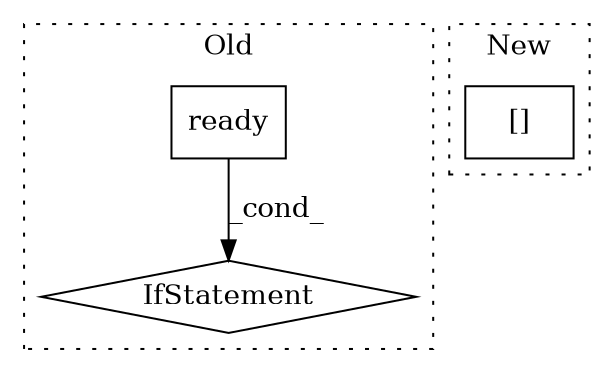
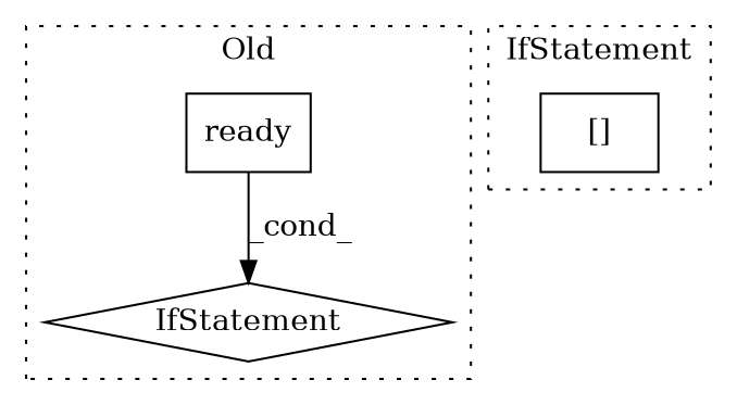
  digraph {
    node [shape=box]
    n1 [a=32 l=7 label=ready s=689]
    n2 [a=25 l="4,2" label=IfStatement s="671,696" shape=diamond]
    n3 [a=2 l="17,1" label="[]" s="1439,1459"]
    subgraph cluster_1 {
      label=Old
      style=dotted
      n1
      n2
    }
    subgraph cluster_2 {
-     label=New
+     label=IfStatement
      style=dotted
      n3
    }
    n1 -> n2 [label=_cond_]
  }
